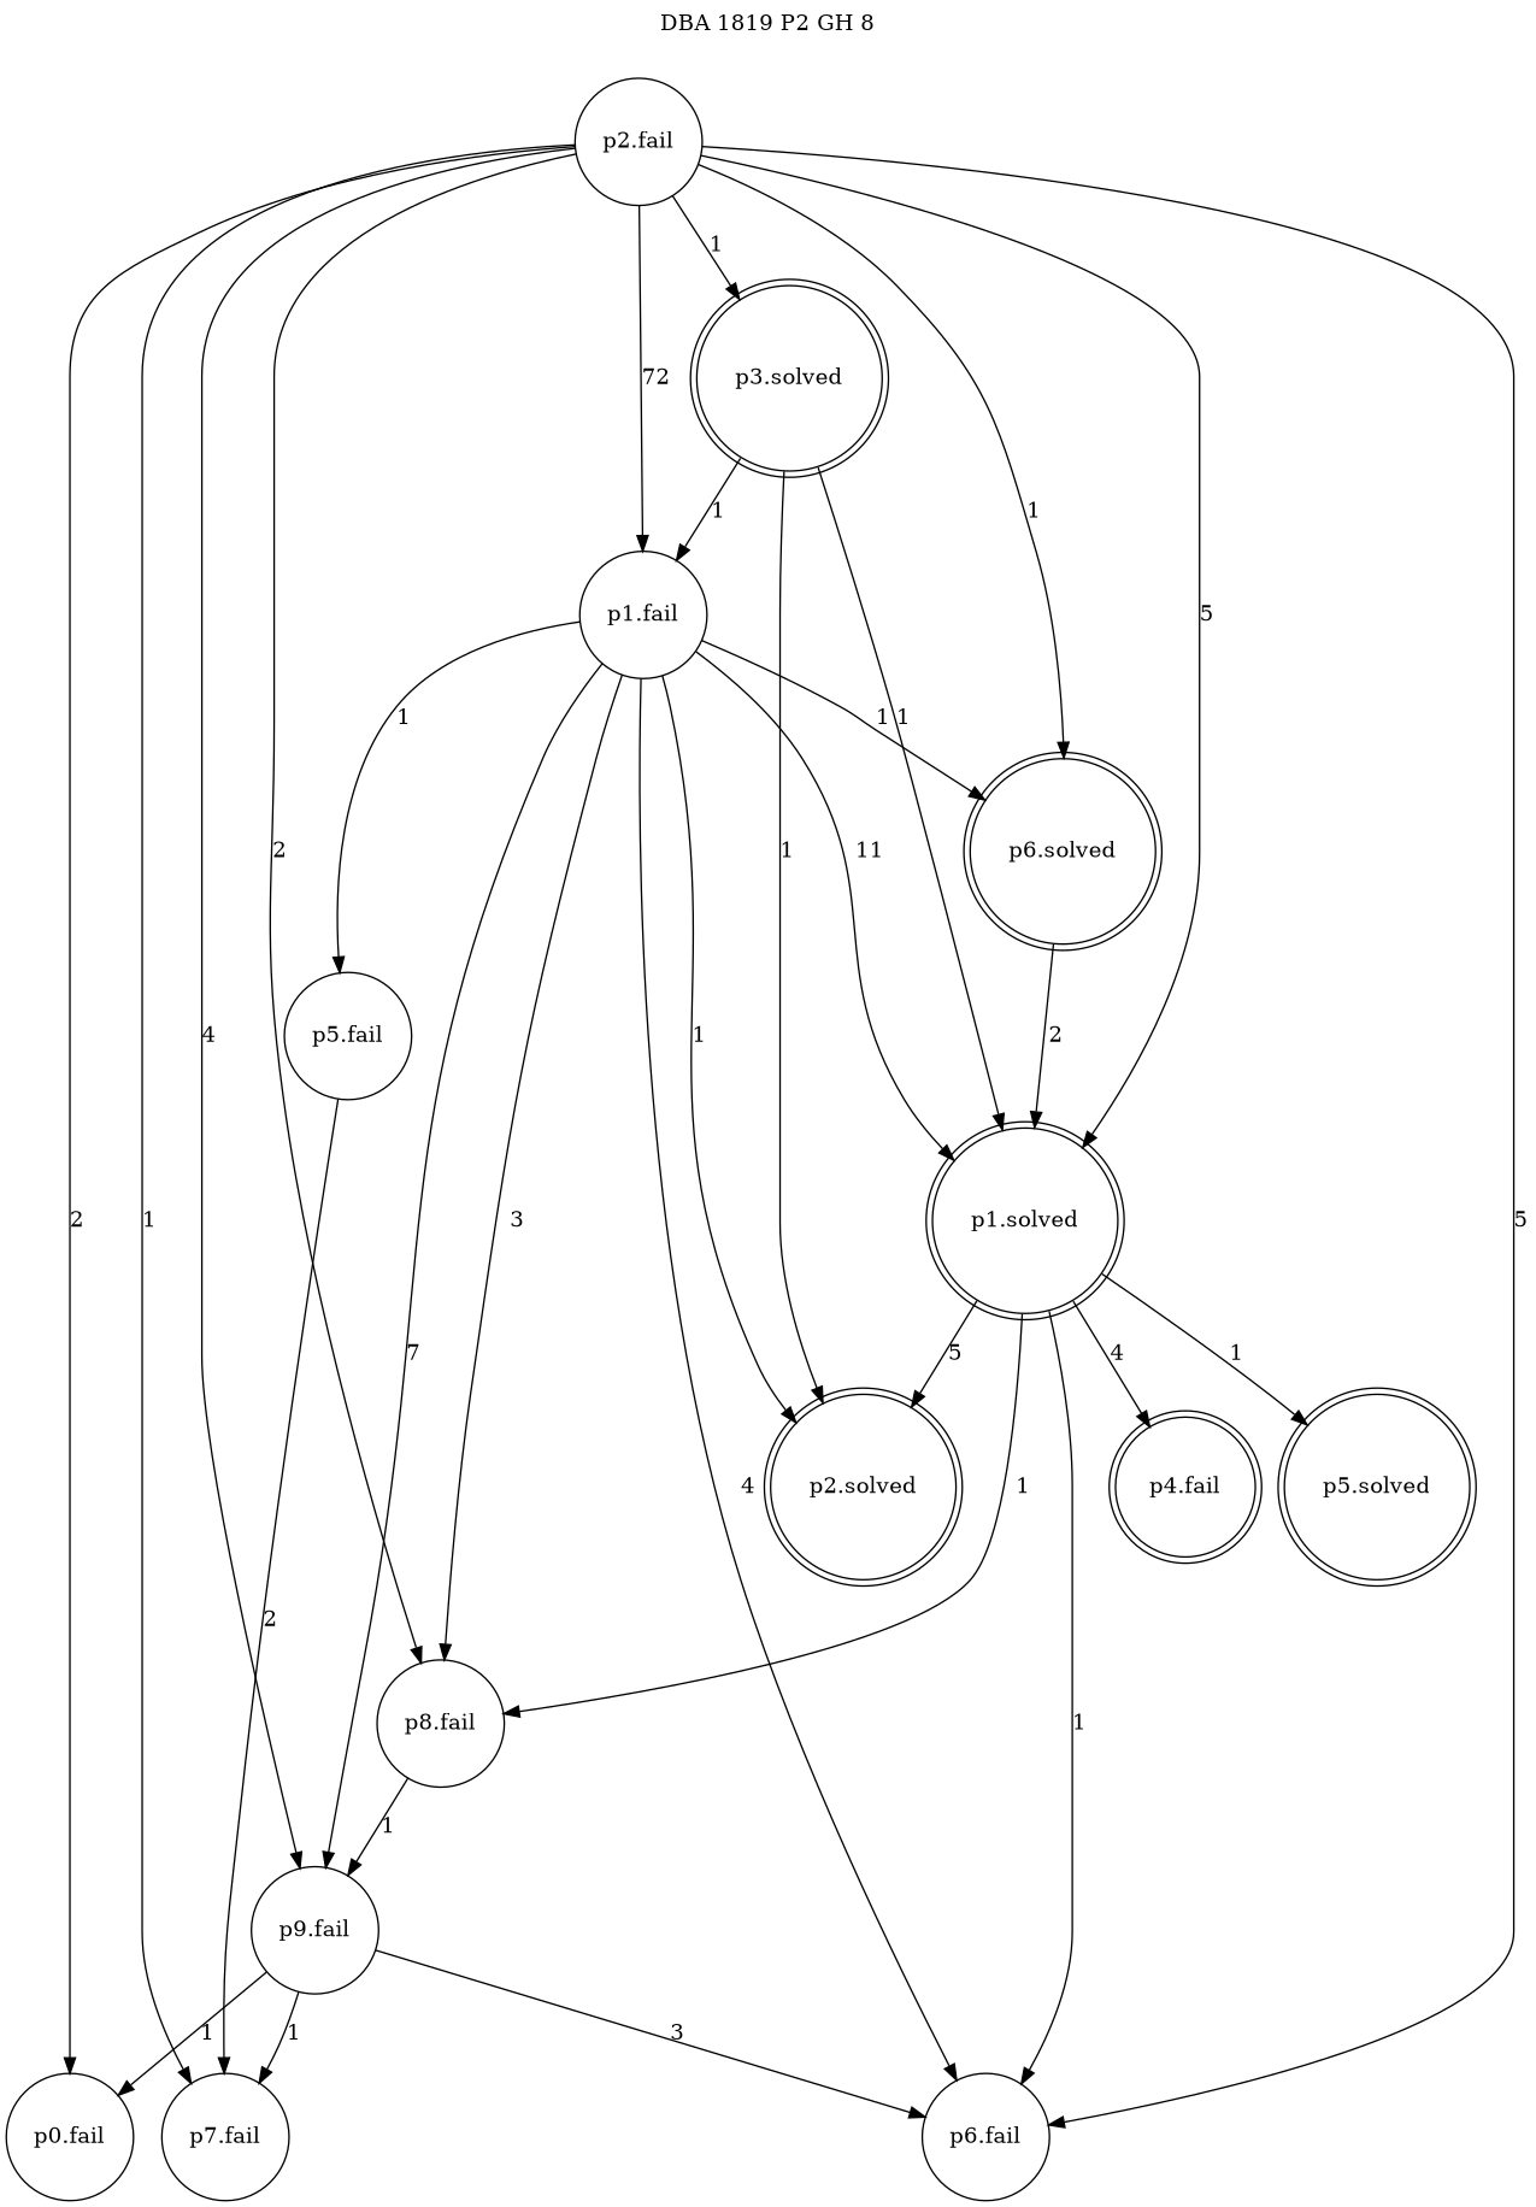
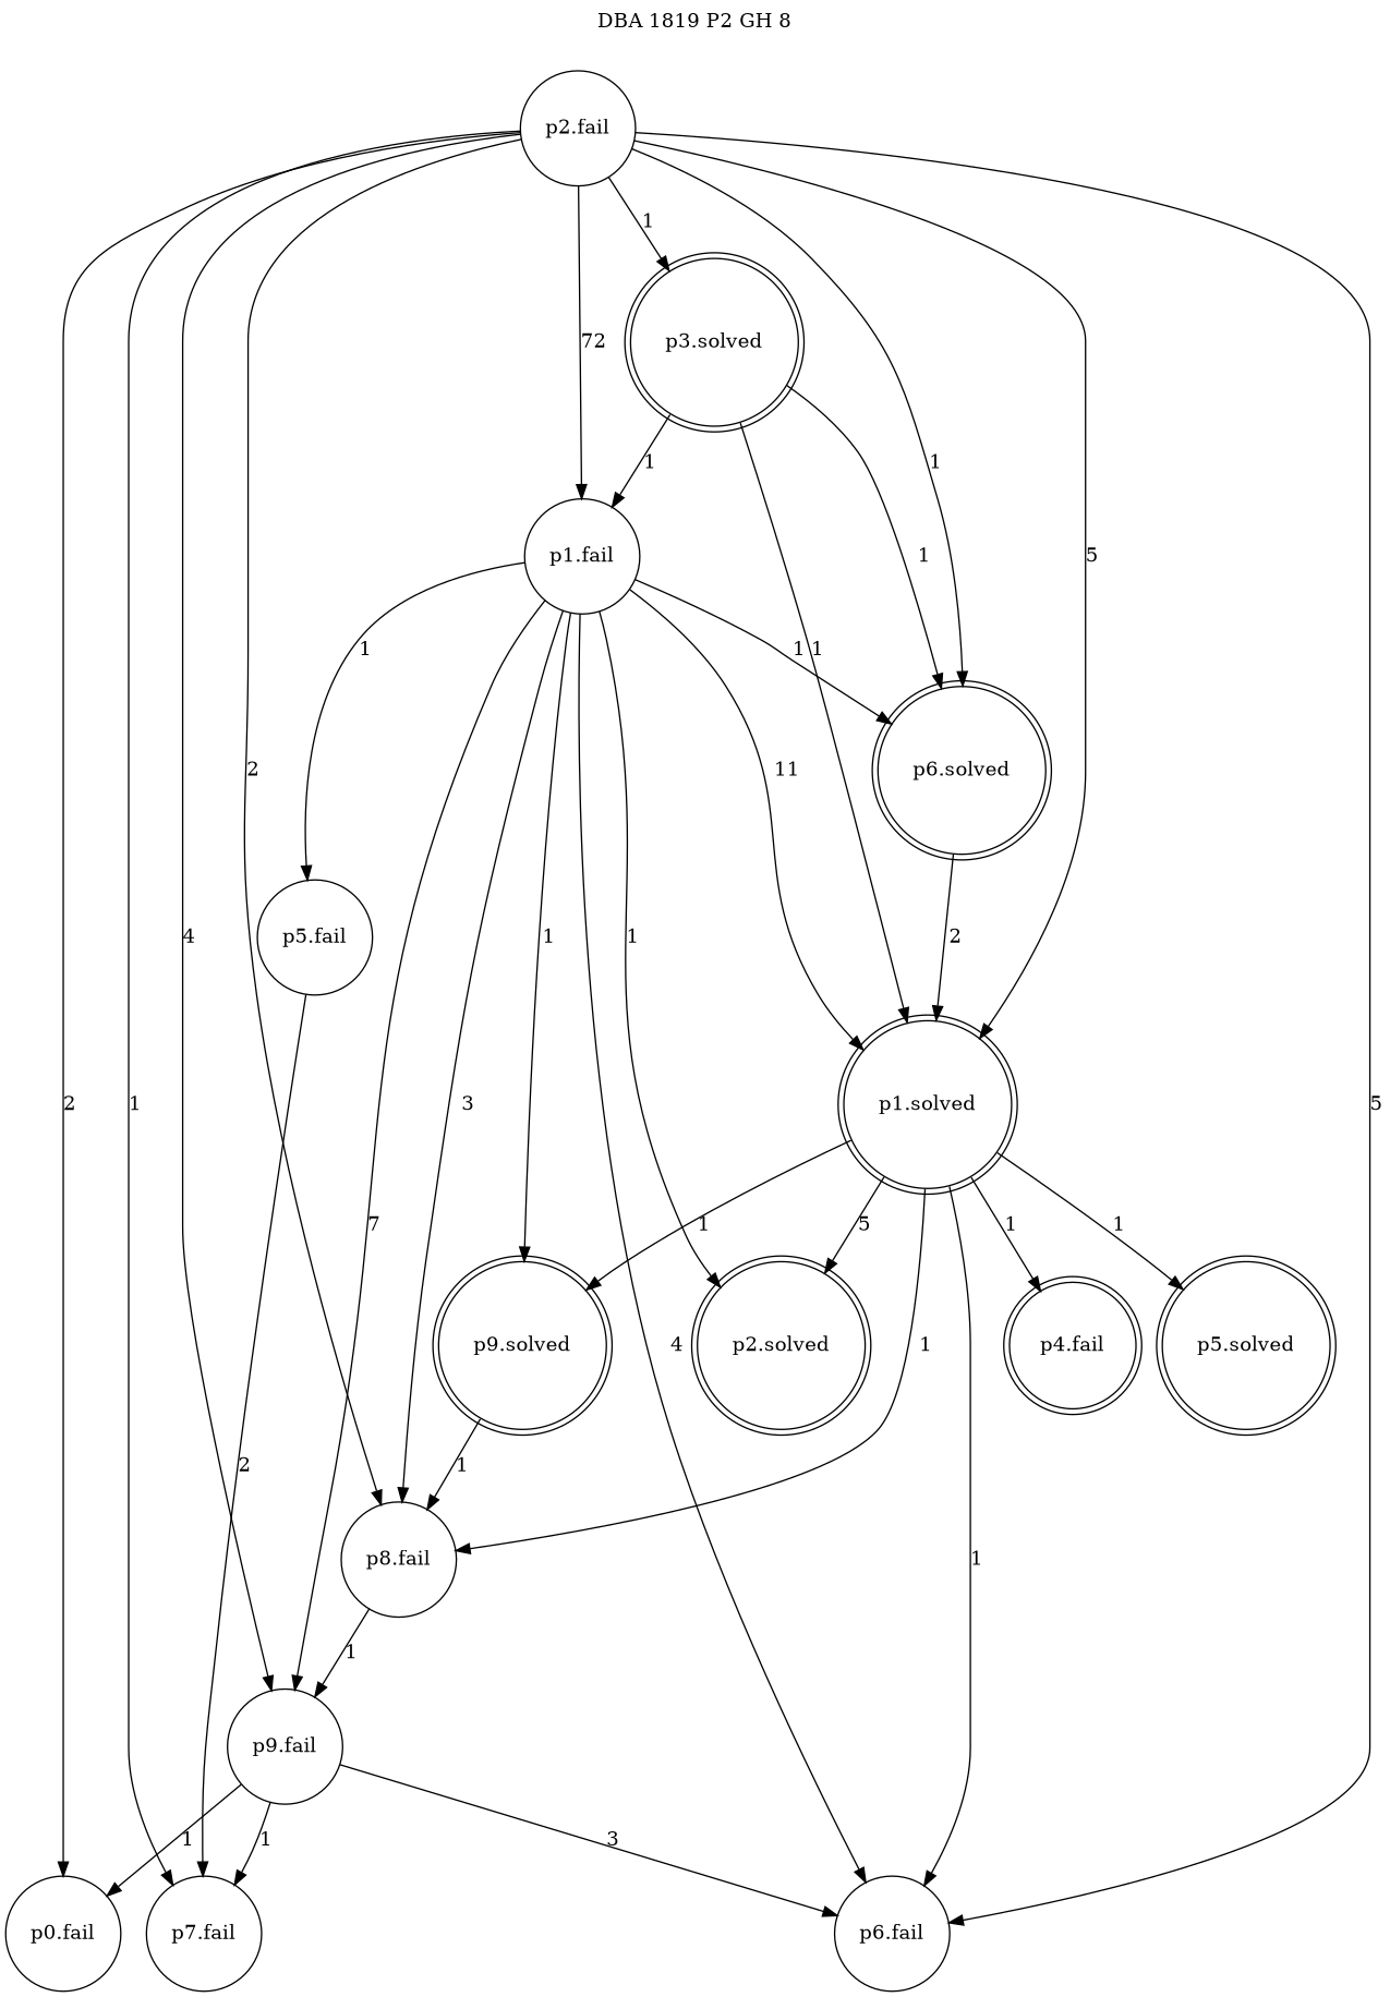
  digraph {
    label=" DBA 1819 P2 GH 8 "
    labelloc=tl
    rankdir=TB
    node [shape=circle]
    n1 [label="p2.fail"]
    n2 [label="p1.fail"]
    n3 [label="p9.fail"]
    n4 [label="p0.fail"]
    n5 [label="p7.fail"]
    n6 [label="p6.fail"]
    n7 [label="p6.solved" shape=doublecircle]
    n8 [label="p1.solved" shape=doublecircle]
    n9 [label="p3.solved" shape=doublecircle]
    n10 [label="p8.fail"]
    n11 [label="p2.solved" shape=doublecircle]
+   n12 [label="p9.solved" shape=doublecircle]
    n13 [label="p5.fail"]
    n14 [label="p4.fail" shape=doublecircle]
    n15 [label="p5.solved" shape=doublecircle]
    n1 -> n2 [label=72]
    n1 -> n3 [label=4]
    n1 -> n4 [label=2]
    n1 -> n5 [label=1]
    n1 -> n6 [label=5]
    n1 -> n7 [label=1]
    n1 -> n8 [label=5]
    n1 -> n9 [label=1]
    n1 -> n10 [label=2]
    n2 -> n3 [label=7]
    n2 -> n6 [label=4]
    n2 -> n7 [label=1]
    n2 -> n8 [label=11]
    n2 -> n10 [label=3]
    n2 -> n11 [label=1]
+   n2 -> n12 [label=1]
    n2 -> n13 [label=1]
    n3 -> n4 [label=1]
    n3 -> n5 [label=1]
    n3 -> n6 [label=3]
    n7 -> n8 [label=2]
    n8 -> n6 [label=1]
    n8 -> n10 [label=1]
    n8 -> n11 [label=5]
-   n8 -> n14 [label=4]
+   n8 -> n12 [label=1]
+   n8 -> n14 [label=1]
    n8 -> n15 [label=1]
    n9 -> n2 [label=1]
-   n9 -> n11 [label=1]
+   n9 -> n7 [label=1]
    n9 -> n8 [label=1]
    n10 -> n3 [label=1]
+   n12 -> n10 [label=1]
    n13 -> n5 [label=2]
  }
